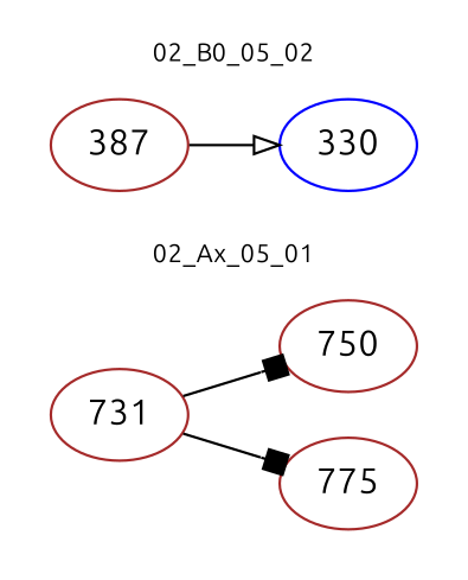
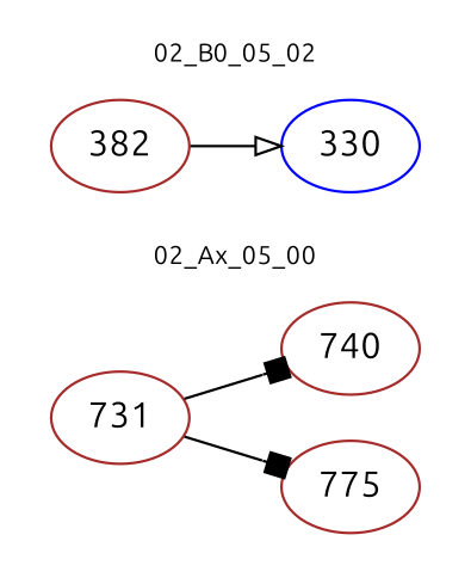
  digraph {
    fontname=Ubuntu
    rankdir=LR
    node [color=brown fontname=Ubuntu]
    edge [arrowhead=box color=black fontname=Ubuntu]
    n1 [label=731]
    n2 [label=775]
-   n3 [label=750]
-   n4 [label=387]
+   n3 [label=740]
+   n4 [label=382]
    n5 [color=blue label=330]
    subgraph cluster_1 {
      color=white
      fontsize=10
-     label="02_Ax_05_01"
+     label="02_Ax_05_00"
      n1
      n2
      n3
    }
    subgraph cluster_2 {
      color=white
      fontsize=10
      label="02_B0_05_02"
      n4
      n5
    }
    n1 -> n2
    n1 -> n3
    n4 -> n5 [arrowhead=onormal]
  }
